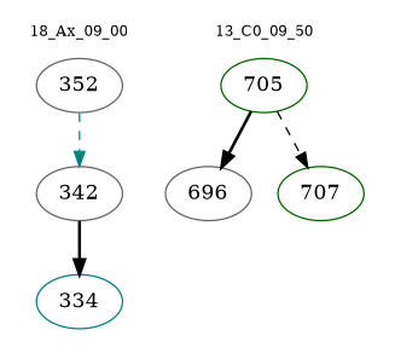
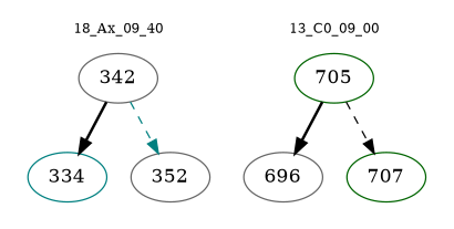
  digraph {
    node [color=gray40]
    edge [color=black style=bold]
    n1 [label=342]
    n2 [color=teal label=334]
    n3 [label=352]
    n4 [color=darkgreen label=705]
    n5 [label=696]
    n6 [color=darkgreen label=707]
    subgraph cluster_1 {
      color=white
      fontsize=10
-     label="18_Ax_09_00"
+     label="18_Ax_09_40"
      n1
      n2
      n3
    }
    subgraph cluster_2 {
      color=white
      fontsize=10
-     label="13_C0_09_50"
+     label="13_C0_09_00"
      n4
      n5
      n6
    }
    n1 -> n2
-   n3 -> n1 [color=teal style=dashed]
+   n1 -> n3 [color=teal style=dashed]
    n4 -> n5
    n4 -> n6 [style=dashed]
  }
